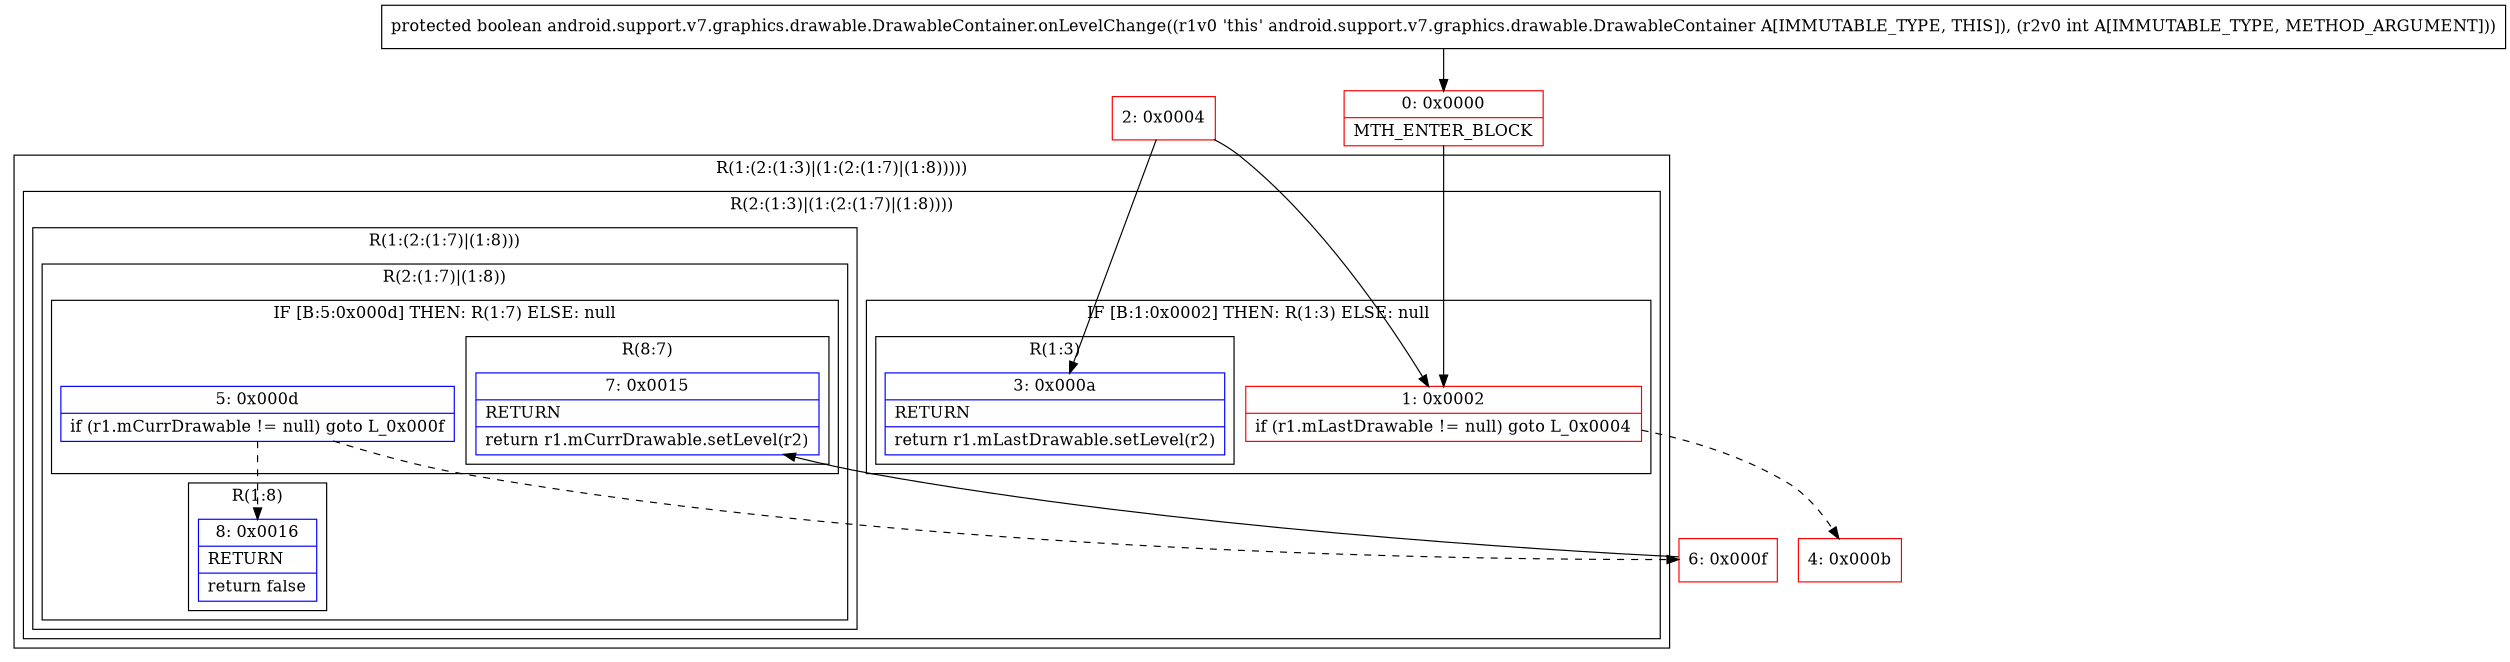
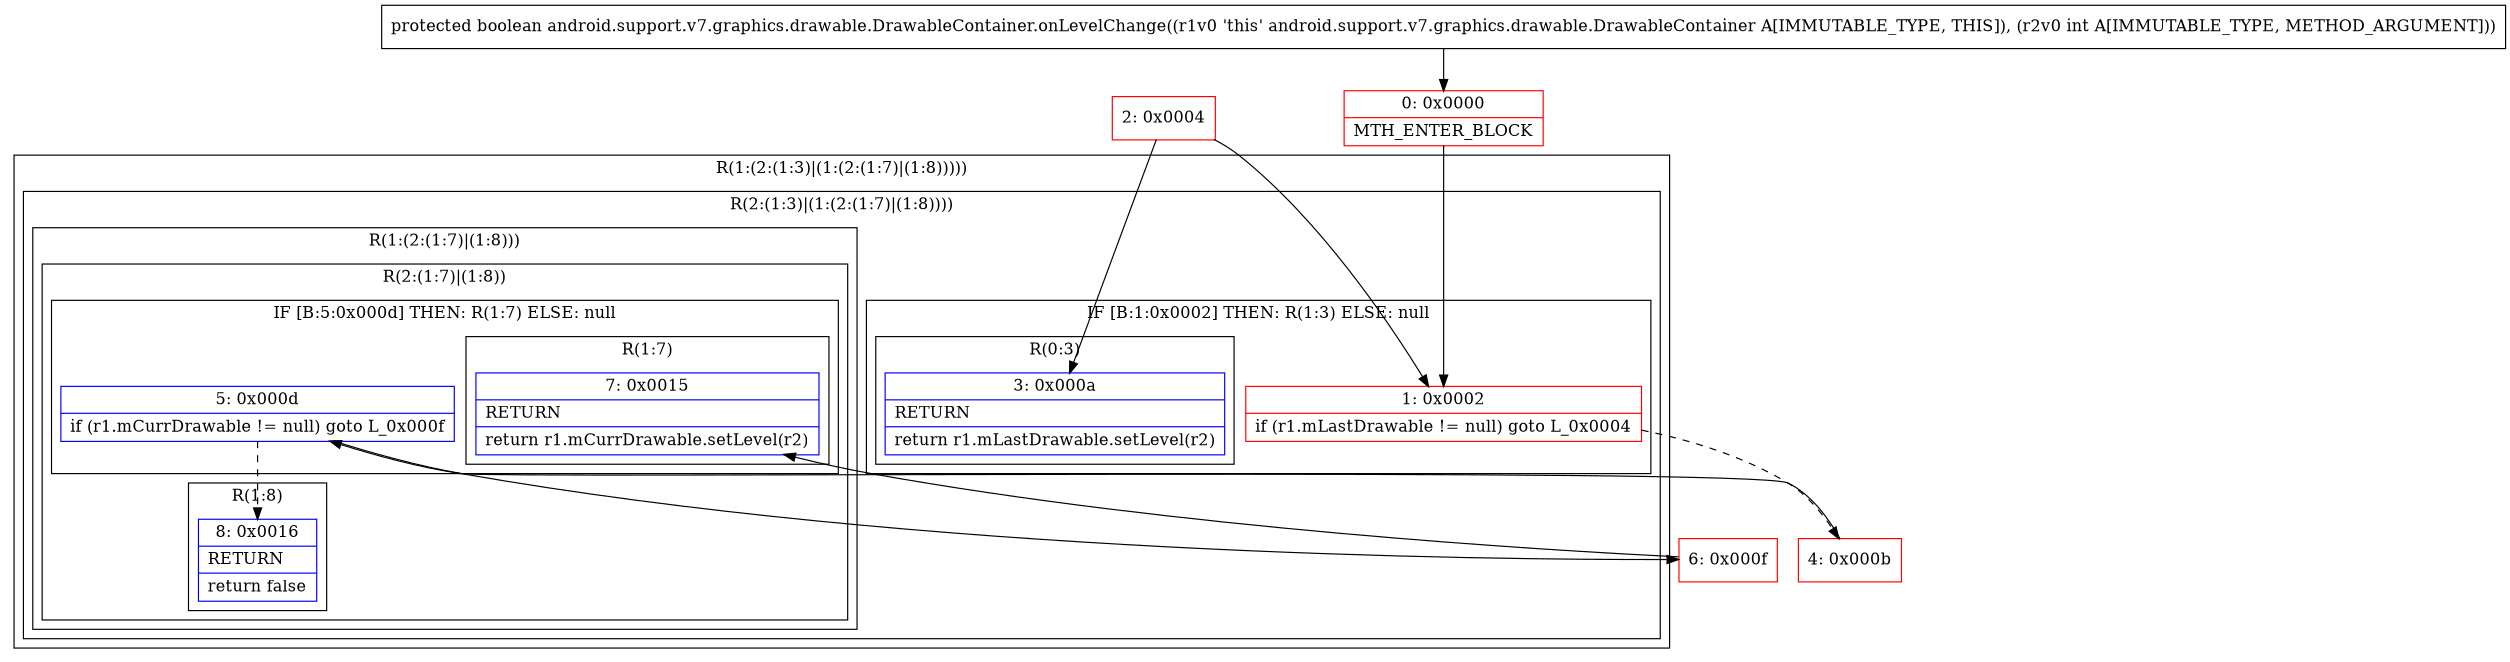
  digraph {
    node [color=red shape=record]
    n1 [color=blue label="{3\:\ 0x000a|RETURN\l|return r1.mLastDrawable.setLevel(r2)\l}"]
    n2 [label="{1\:\ 0x0002|if (r1.mLastDrawable != null) goto L_0x0004\l}"]
    n3 [color=blue label="{7\:\ 0x0015|RETURN\l|return r1.mCurrDrawable.setLevel(r2)\l}"]
    n4 [color=blue label="{5\:\ 0x000d|if (r1.mCurrDrawable != null) goto L_0x000f\l}"]
    n5 [color=blue label="{8\:\ 0x0016|RETURN\l|return false\l}"]
    n6 [label="{4\:\ 0x000b}"]
    n7 [label="{6\:\ 0x000f}"]
    n8 [label="{2\:\ 0x0004}"]
    n9 [label="{0\:\ 0x0000|MTH_ENTER_BLOCK\l}"]
    n10 [label="{protected boolean android.support.v7.graphics.drawable.DrawableContainer.onLevelChange((r1v0 'this' android.support.v7.graphics.drawable.DrawableContainer A[IMMUTABLE_TYPE, THIS]), (r2v0 int A[IMMUTABLE_TYPE, METHOD_ARGUMENT])) }" color=""]
    subgraph cluster_1 {
      label="R(1:(2:(1:3)|(1:(2:(1:7)|(1:8)))))"
      subgraph cluster_2 {
        label="R(2:(1:3)|(1:(2:(1:7)|(1:8))))"
        subgraph cluster_3 {
          label="IF [B:1:0x0002] THEN: R(1:3) ELSE: null"
          n2
          subgraph cluster_4 {
-           label="R(1:3)"
+           label="R(0:3)"
            n1
          }
        }
        subgraph cluster_5 {
          label="R(1:(2:(1:7)|(1:8)))"
          subgraph cluster_6 {
            label="R(2:(1:7)|(1:8))"
            subgraph cluster_7 {
              label="IF [B:5:0x000d] THEN: R(1:7) ELSE: null"
              n4
              subgraph cluster_8 {
-               label="R(8:7)"
+               label="R(1:7)"
                n3
              }
            }
            subgraph cluster_9 {
              label="R(1:8)"
              n5
            }
          }
        }
      }
    }
    n2 -> n6 [style=dashed]
    n4 -> n5 [style=dashed]
-   n4 -> n7 [style=dashed]
+   n4 -> n7
+   n6 -> n4
    n7 -> n3
    n8 -> n1
    n8 -> n2
    n9 -> n2
    n10 -> n9
  }
